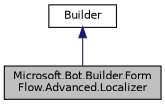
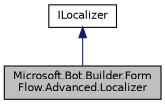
  digraph {
    node [color=black fontname=Helvetica fontsize=10 shape=record style=filled]
    n1 [fillcolor=grey75 fontcolor=black height=0.2 label="Microsoft.Bot.Builder.Form\lFlow.Advanced.Localizer" width=0.4]
-   n2 [fillcolor=white height=0.2 label=Builder width=0.4]
+   n2 [fillcolor=white height=0.2 label=ILocalizer width=0.4]
    n2 -> n1 [color=midnightblue dir=back fontname=Helvetica fontsize=10 labelfontname=Helvetica labelfontsize=10 style=solid]
  }
